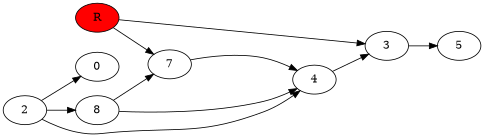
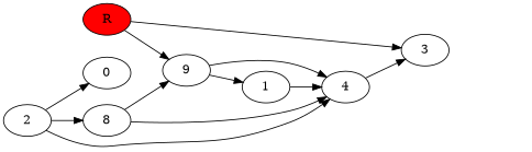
  digraph {
    rankdir=LR
+   1
    4
    3
-   7
+   7 [label=9]
    2
    8
    n7 [label=0]
-   5
    R [fillcolor="#ff0000" style=filled]
+   1 -> 4
    4 -> 3
-   3 -> 5
+   7 -> 1
    7 -> 4
    2 -> 4
    2 -> 8
    2 -> n7
    8 -> 4
    8 -> 7
    R -> 3
    R -> 7
  }
